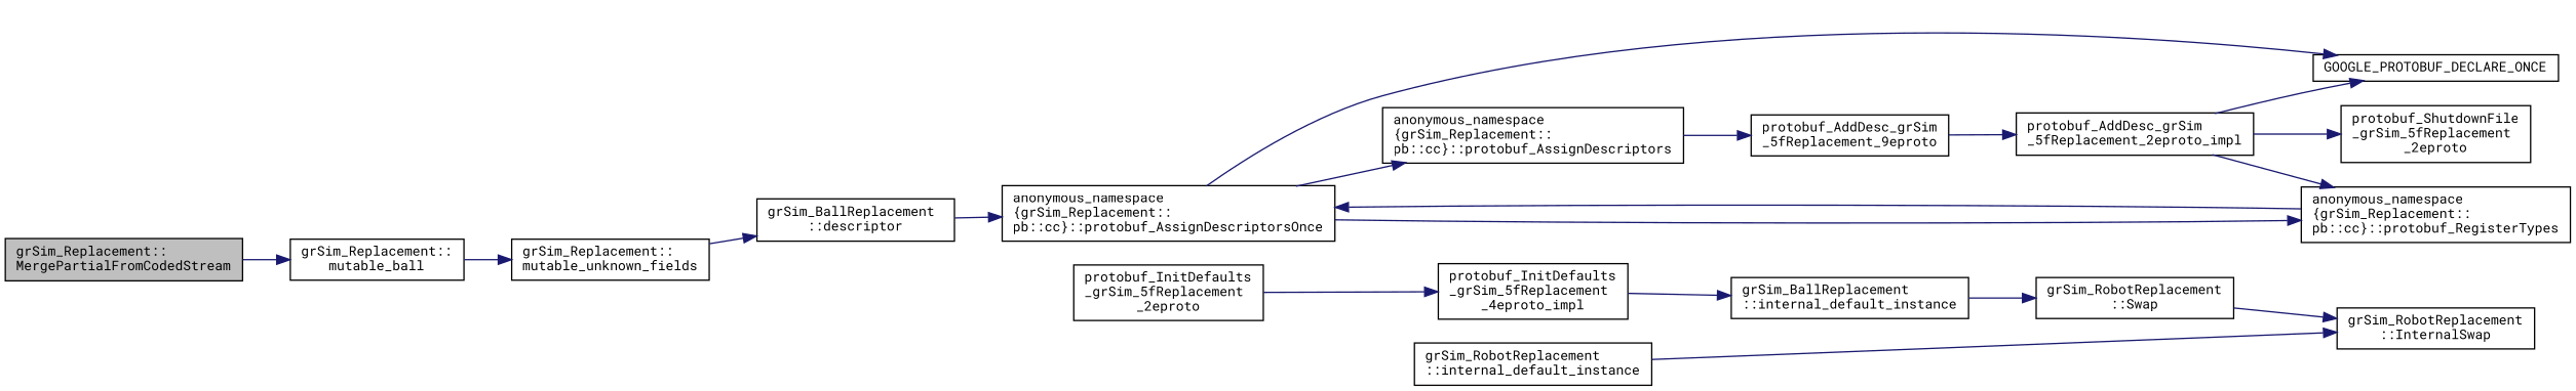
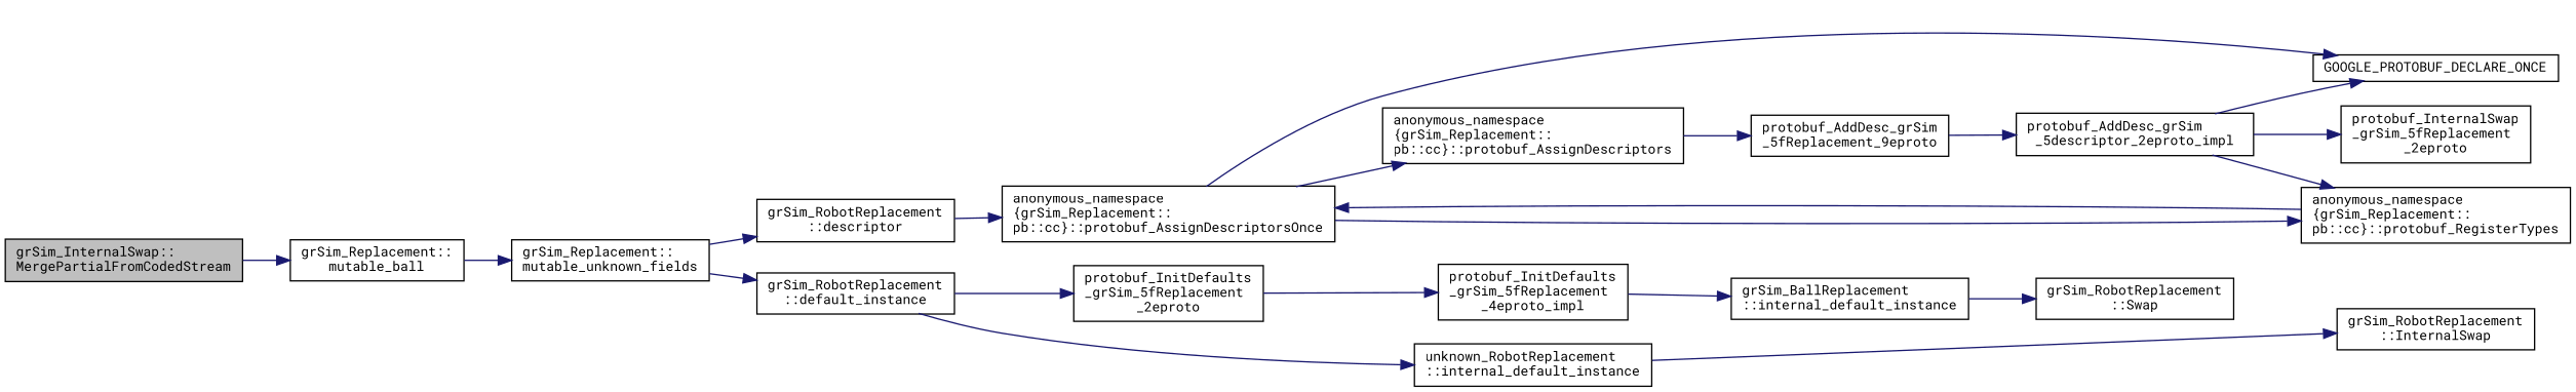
  digraph {
    fontname="Roboto Mono"
    rankdir=LR
    node [color=black fillcolor=white fontname="Roboto Mono" fontsize=10 shape=record style=filled]
    edge [color=midnightblue fontname="Roboto Mono" fontsize=10 labelfontname=Helvetica labelfontsize=10 style=solid]
-   n1 [fillcolor=grey75 fontcolor=black height=0.2 label="grSim_Replacement::\lMergePartialFromCodedStream" width=0.4]
+   n1 [fillcolor=grey75 fontcolor=black height=0.2 label="grSim_InternalSwap::\lMergePartialFromCodedStream" width=0.4]
    n2 [height=0.2 label="grSim_Replacement::\lmutable_ball" width=0.4]
    n3 [height=0.2 label="grSim_Replacement::\lmutable_unknown_fields" width=0.4]
-   n4 [height=0.2 label="grSim_BallReplacement\l::descriptor" width=0.4]
+   n4 [height=0.2 label="grSim_RobotReplacement\l::descriptor" width=0.4]
+   n5 [height=0.2 label="grSim_RobotReplacement\l::default_instance" width=0.4]
    n6 [height=0.2 label="anonymous_namespace\l\{grSim_Replacement::\lpb::cc\}::protobuf_AssignDescriptorsOnce" width=0.4]
    n7 [height=0.2 label="protobuf_InitDefaults\l_grSim_5fReplacement\l_2eproto" width=0.4]
-   n8 [height=0.2 label="grSim_RobotReplacement\l::internal_default_instance" width=0.4]
+   n8 [height=0.2 label="unknown_RobotReplacement\l::internal_default_instance" width=0.4]
    n9 [height=0.2 label=GOOGLE_PROTOBUF_DECLARE_ONCE width=0.4]
    n10 [height=0.2 label="anonymous_namespace\l\{grSim_Replacement::\lpb::cc\}::protobuf_AssignDescriptors" width=0.4]
    n11 [height=0.2 label="anonymous_namespace\l\{grSim_Replacement::\lpb::cc\}::protobuf_RegisterTypes" width=0.4]
    n12 [height=0.2 label="protobuf_AddDesc_grSim\l_5fReplacement_9eproto" width=0.4]
-   n13 [height=0.2 label="protobuf_AddDesc_grSim\l_5fReplacement_2eproto_impl" width=0.4]
-   n14 [height=0.2 label="protobuf_ShutdownFile\l_grSim_5fReplacement\l_2eproto" width=0.4]
+   n13 [height=0.2 label="protobuf_AddDesc_grSim\l_5descriptor_2eproto_impl" width=0.4]
+   n14 [height=0.2 label="protobuf_InternalSwap\l_grSim_5fReplacement\l_2eproto" width=0.4]
    n15 [height=0.2 label="protobuf_InitDefaults\l_grSim_5fReplacement\l_4eproto_impl" width=0.4]
    n16 [height=0.2 label="grSim_BallReplacement\l::internal_default_instance" width=0.4]
    n17 [height=0.2 label="grSim_RobotReplacement\l::Swap" width=0.4]
    n18 [height=0.2 label="grSim_RobotReplacement\l::InternalSwap" width=0.4]
    n1 -> n2
    n2 -> n3
    n3 -> n4
+   n3 -> n5
    n4 -> n6
+   n5 -> n7
+   n5 -> n8
    n6 -> n9
    n6 -> n10
    n6 -> n11
    n7 -> n15
    n8 -> n18
    n10 -> n12
    n11 -> n6
    n12 -> n13
    n13 -> n9
    n13 -> n11
    n13 -> n14
    n15 -> n16
    n16 -> n17
-   n17 -> n18
  }
